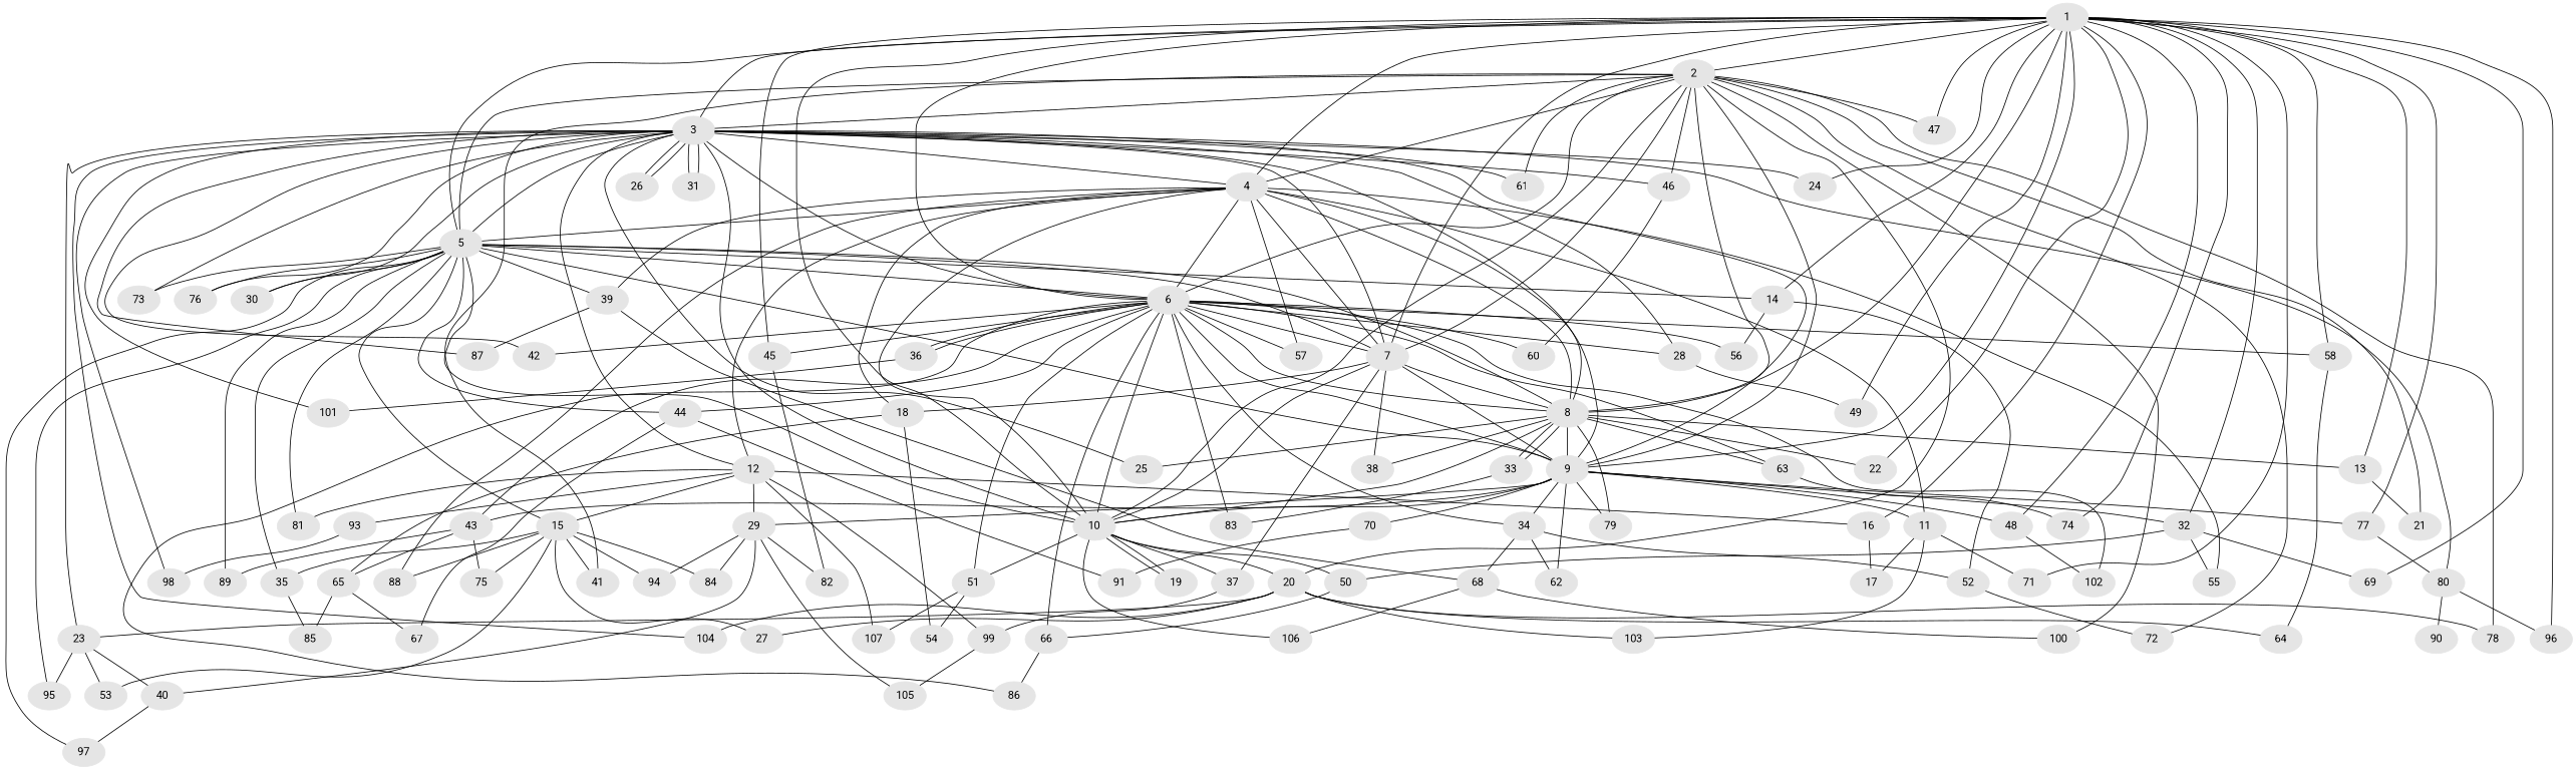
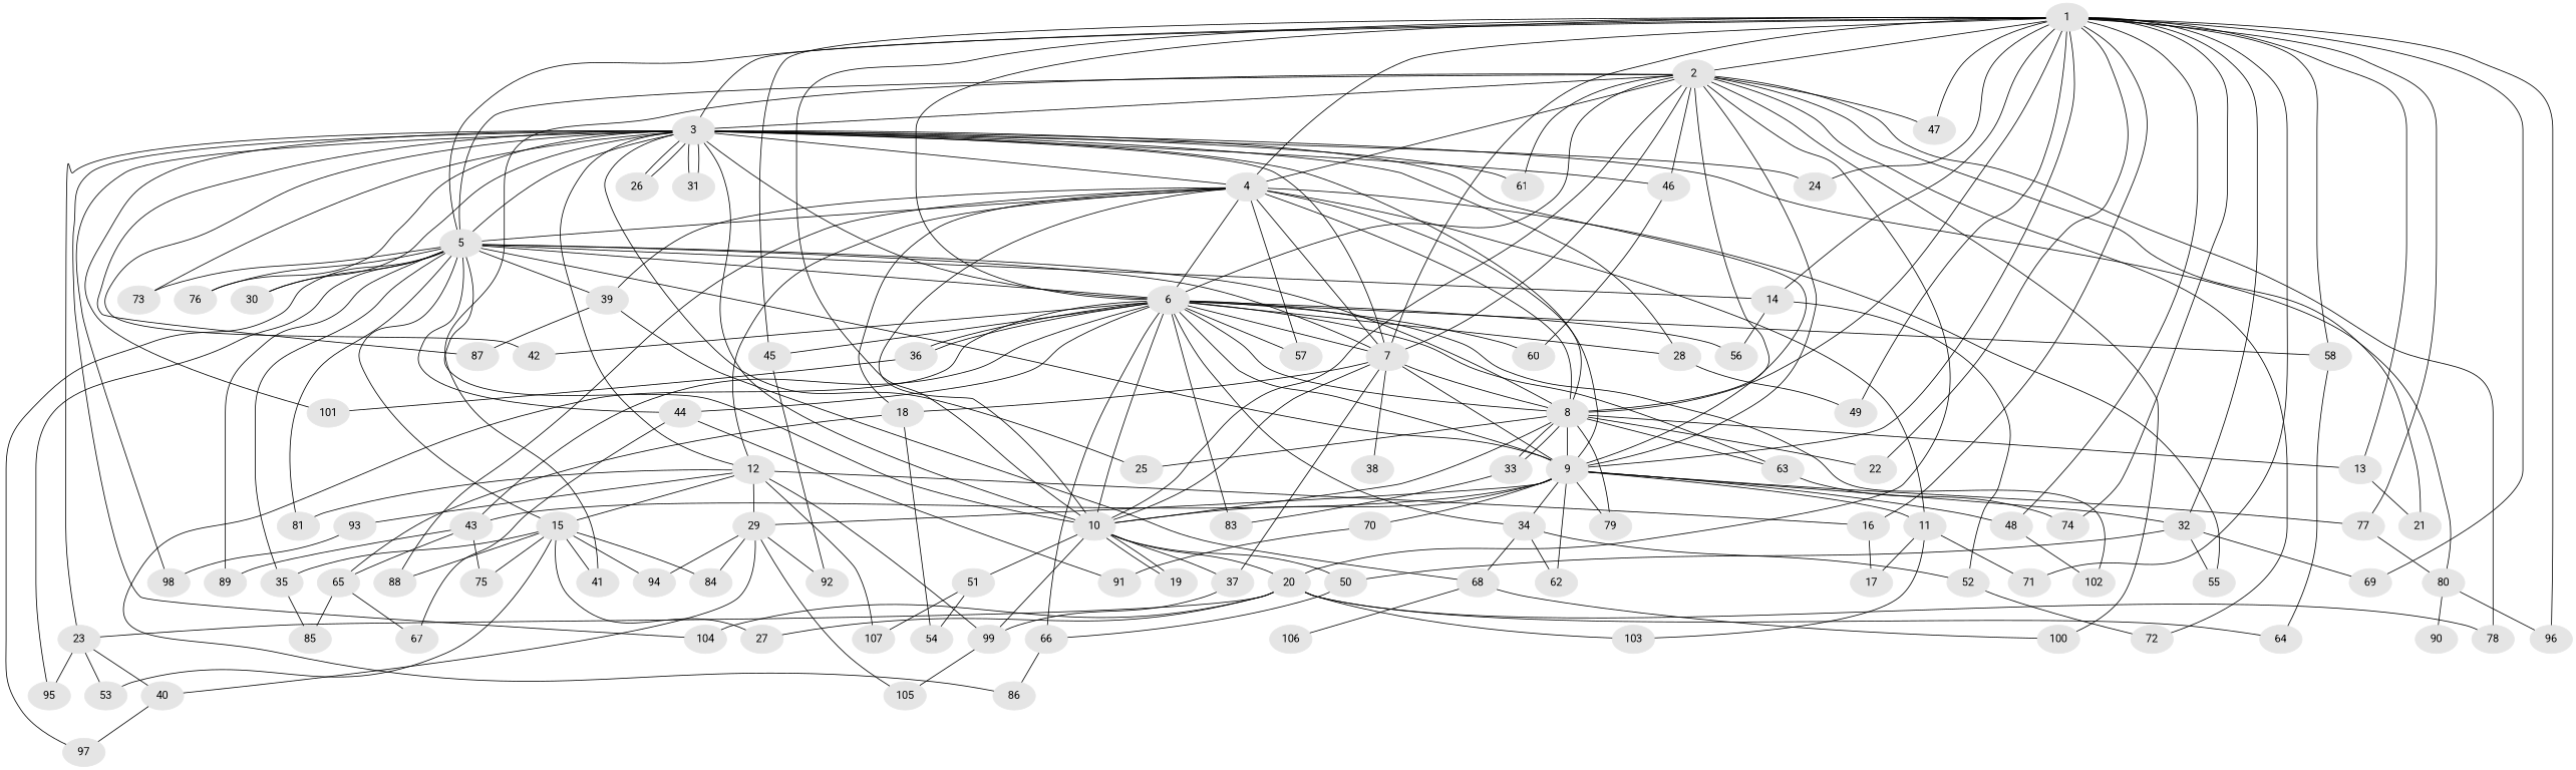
  graph {
    fontname=Roboto
    node [color=gray90 fontname=Roboto style=filled]
    edge [fontname=Roboto]
    1
    2
    3
    4
    5
    6
    7
    8
    9
    10
    13
    14
    16
    22
    24
    32
    45
    47
    48
    49
    58
    69
    71
    74
    77
    96
    20
    21
    41
    46
    61
    72
    78
    100
    12
    23
    25
    26
    28
    30
    31
    42
    73
    76
    80
    87
    98
    101
    104
    11
    18
    39
    55
    57
    88
    15
    35
    44
    81
    89
    95
    97
    34
    36
    43
    51
    56
    60
    63
    66
    83
    86
    102
    37
    38
    33
    79
    29
    62
    70
    19
    50
    106
    52
    17
-   82
+   82 [label=92]
    64
    103
    27
    93
    99
    107
    53
    40
    90
    54
    65
    68
    75
    84
    94
    85
    67
    91
    105
    1 -- 2
    1 -- 3
    1 -- 4
    1 -- 5
    1 -- 6
    1 -- 7
    1 -- 8
    1 -- 9
    1 -- 10
    1 -- 13
    1 -- 14
    1 -- 16
    1 -- 22
    1 -- 24
    1 -- 32
    1 -- 45
    1 -- 47
    1 -- 48
    1 -- 49
    1 -- 58
    1 -- 69
    1 -- 71
    1 -- 74
    1 -- 77
    1 -- 96
    2 -- 3
    2 -- 4
    2 -- 5
    2 -- 6
    2 -- 7
    2 -- 8
    2 -- 9
    2 -- 10
    2 -- 47
    2 -- 20
    2 -- 21
    2 -- 41
    2 -- 46
    2 -- 61
    2 -- 72
    2 -- 78
    2 -- 100
    3 -- 4
    3 -- 5
    3 -- 6
    3 -- 7
    3 -- 8
    3 -- 9
    3 -- 10
    3 -- 24
    3 -- 46
    3 -- 61
    3 -- 12
    3 -- 23
    3 -- 25
    3 -- 26
    3 -- 26
    3 -- 28
    3 -- 30
    3 -- 31
    3 -- 31
    3 -- 42
    3 -- 73
    3 -- 76
    3 -- 80
    3 -- 87
    3 -- 98
    3 -- 101
    3 -- 104
    4 -- 5
    4 -- 6
    4 -- 7
    4 -- 8
    4 -- 9
    4 -- 10
    4 -- 12
    4 -- 11
    4 -- 18
    4 -- 39
    4 -- 55
    4 -- 57
    4 -- 88
    5 -- 6
    5 -- 7
    5 -- 8
    5 -- 9
    5 -- 10
    5 -- 14
    5 -- 30
    5 -- 73
    5 -- 76
    5 -- 39
    5 -- 15
    5 -- 35
    5 -- 44
    5 -- 81
    5 -- 89
    5 -- 95
    5 -- 97
    6 -- 7
    6 -- 8
    6 -- 9
    6 -- 10
    6 -- 45
    6 -- 58
    6 -- 28
    6 -- 42
    6 -- 57
    6 -- 44
    6 -- 34
    6 -- 36
    6 -- 36
    6 -- 43
-   6 -- 51
    6 -- 56
    6 -- 60
    6 -- 63
    6 -- 66
    6 -- 83
    6 -- 86
    6 -- 102
    7 -- 8
    7 -- 9
    7 -- 10
    7 -- 18
    7 -- 37
    7 -- 38
    8 -- 9
    8 -- 10
    8 -- 13
    8 -- 22
    8 -- 25
    8 -- 63
-   8 -- 38
    8 -- 33
    8 -- 33
    8 -- 79
    9 -- 10
    9 -- 32
    9 -- 48
    9 -- 77
    9 -- 11
    9 -- 34
    9 -- 43
    9 -- 79
    9 -- 29
    9 -- 62
    9 -- 70
    10 -- 20
    10 -- 51
    10 -- 37
    10 -- 19
    10 -- 19
    10 -- 50
-   10 -- 106
+   10 -- 99
    13 -- 21
    14 -- 56
    14 -- 52
    16 -- 17
    32 -- 69
    32 -- 55
    32 -- 50
    45 -- 82
    48 -- 102
    58 -- 64
    77 -- 80
    20 -- 78
    20 -- 23
    20 -- 104
    20 -- 64
    20 -- 103
    20 -- 27
    46 -- 60
    12 -- 16
    12 -- 15
    12 -- 81
    12 -- 29
    12 -- 93
    12 -- 99
    12 -- 107
    23 -- 95
    23 -- 53
    23 -- 40
    28 -- 49
    80 -- 96
    80 -- 90
    11 -- 71
    11 -- 17
    11 -- 103
    18 -- 54
    18 -- 65
    39 -- 87
    39 -- 68
    15 -- 41
    15 -- 88
    15 -- 35
    15 -- 27
    15 -- 53
    15 -- 75
    15 -- 84
    15 -- 94
    35 -- 85
    44 -- 67
    44 -- 91
    34 -- 62
    34 -- 52
    34 -- 68
    36 -- 101
    43 -- 89
    43 -- 65
    43 -- 75
    51 -- 107
    51 -- 54
    63 -- 74
    66 -- 86
    37 -- 99
    33 -- 83
    29 -- 82
    29 -- 40
    29 -- 84
    29 -- 94
    29 -- 105
    70 -- 91
    50 -- 66
    52 -- 72
    93 -- 98
    99 -- 105
    40 -- 97
    65 -- 85
    65 -- 67
    68 -- 100
    68 -- 106
  }
